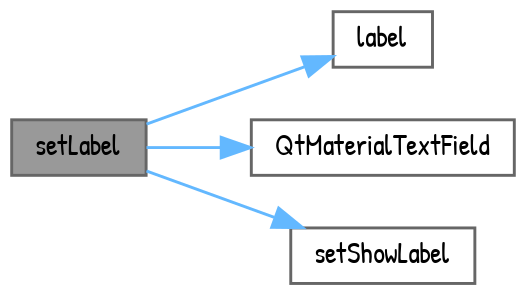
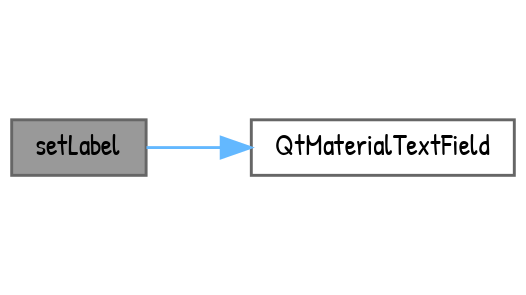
  digraph {
    fontname="Patrick Hand"
    rankdir=LR
    node [color=grey40 fillcolor=white fontname="Patrick Hand" fontsize=10 shape=box style=filled]
    edge [color=steelblue1 fontname="Patrick Hand" fontsize=10 labelfontname=Helvetica labelfontsize=10 style=solid]
    n1 [color=gray40 fillcolor=grey60 fontcolor=black height=0.2 label=setLabel width=0.4]
-   n2 [height=0.2 label=label width=0.4]
    n3 [height=0.2 label=QtMaterialTextField width=0.4]
-   n4 [height=0.2 label=setShowLabel width=0.4]
-   n1 -> n2
    n1 -> n3
-   n1 -> n4
  }
